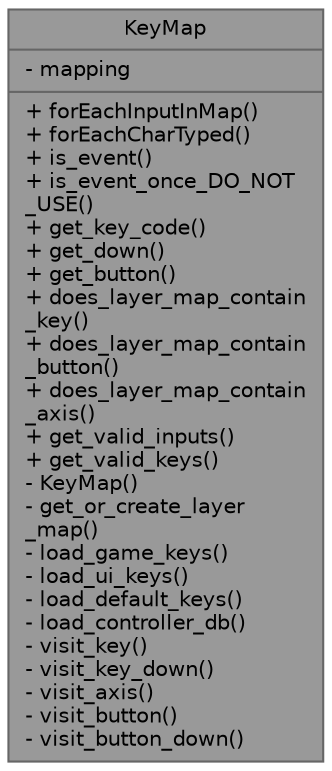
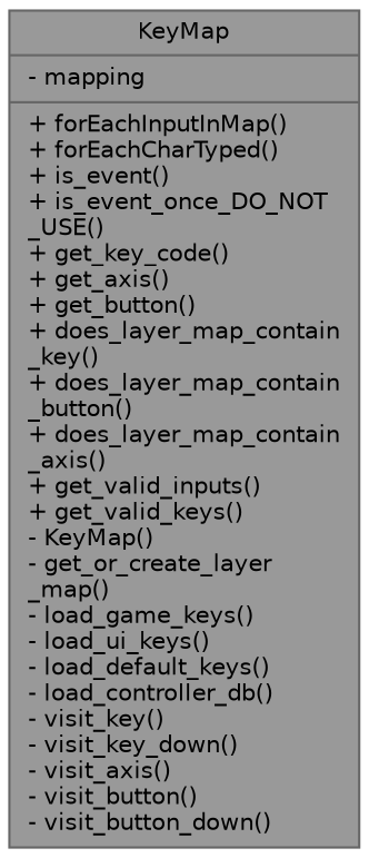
  digraph {
-   n1 [color=gray40 fillcolor=grey60 fontcolor=black fontname=Helvetica fontsize=10 height=0.2 label="{KeyMap\n|- mapping\l|+ forEachInputInMap()\l+ forEachCharTyped()\l+ is_event()\l+ is_event_once_DO_NOT\l_USE()\l+ get_key_code()\l+ get_down()\l+ get_button()\l+ does_layer_map_contain\l_key()\l+ does_layer_map_contain\l_button()\l+ does_layer_map_contain\l_axis()\l+ get_valid_inputs()\l+ get_valid_keys()\l- KeyMap()\l- get_or_create_layer\l_map()\l- load_game_keys()\l- load_ui_keys()\l- load_default_keys()\l- load_controller_db()\l- visit_key()\l- visit_key_down()\l- visit_axis()\l- visit_button()\l- visit_button_down()\l}" shape=record style=filled width=0.4]
+   n1 [color=gray40 fillcolor=grey60 fontcolor=black fontname=Helvetica fontsize=10 height=0.2 label="{KeyMap\n|- mapping\l|+ forEachInputInMap()\l+ forEachCharTyped()\l+ is_event()\l+ is_event_once_DO_NOT\l_USE()\l+ get_key_code()\l+ get_axis()\l+ get_button()\l+ does_layer_map_contain\l_key()\l+ does_layer_map_contain\l_button()\l+ does_layer_map_contain\l_axis()\l+ get_valid_inputs()\l+ get_valid_keys()\l- KeyMap()\l- get_or_create_layer\l_map()\l- load_game_keys()\l- load_ui_keys()\l- load_default_keys()\l- load_controller_db()\l- visit_key()\l- visit_key_down()\l- visit_axis()\l- visit_button()\l- visit_button_down()\l}" shape=record style=filled width=0.4]
  }
